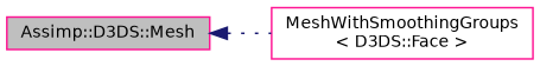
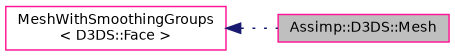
  digraph {
    rankdir=LR
    node [color=deeppink fontname=Helvetica fontsize=10 shape=record style=filled]
    n1 [fillcolor=grey75 fontcolor=black height=0.2 label="Assimp::D3DS::Mesh" width=0.4]
    n2 [fillcolor=white height=0.2 label="MeshWithSmoothingGroups\l\< D3DS::Face \>" width=0.4]
-   n1 -> n2 [color=midnightblue dir=back fontname=Helvetica fontsize=10 labelfontname=Helvetica labelfontsize=10 style=dotted]
+   n2 -> n1 [color=midnightblue dir=back fontname=Helvetica fontsize=10 labelfontname=Helvetica labelfontsize=10 style=dotted]
  }
